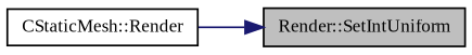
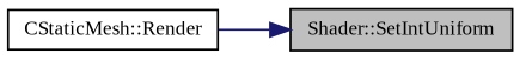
  digraph {
    rankdir=RL
    fontname="Liberation Serif"
    node [color=black fontname="Liberation Serif" fontsize=10 shape=record style=filled]
-   n1 [fillcolor=grey75 fontcolor=black height=0.2 label="Render::SetIntUniform" width=0.4]
+   n1 [fillcolor=grey75 fontcolor=black height=0.2 label="Shader::SetIntUniform" width=0.4]
    n2 [fillcolor=white height=0.2 label="CStaticMesh::Render" width=0.4]
    n1 -> n2 [color=midnightblue dir=back fontname="Liberation Serif" fontsize=10 labelfontname=Helvetica labelfontsize=10 style=solid]
  }
